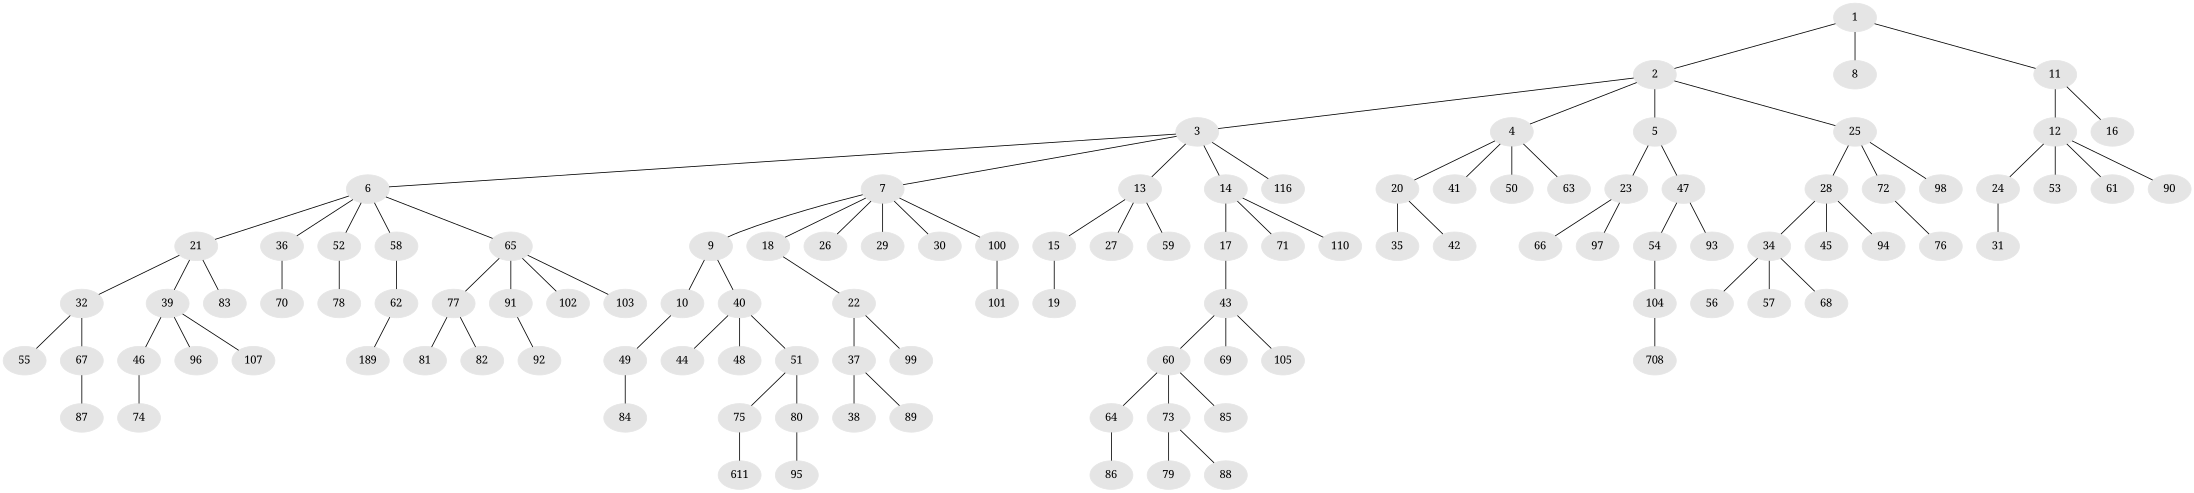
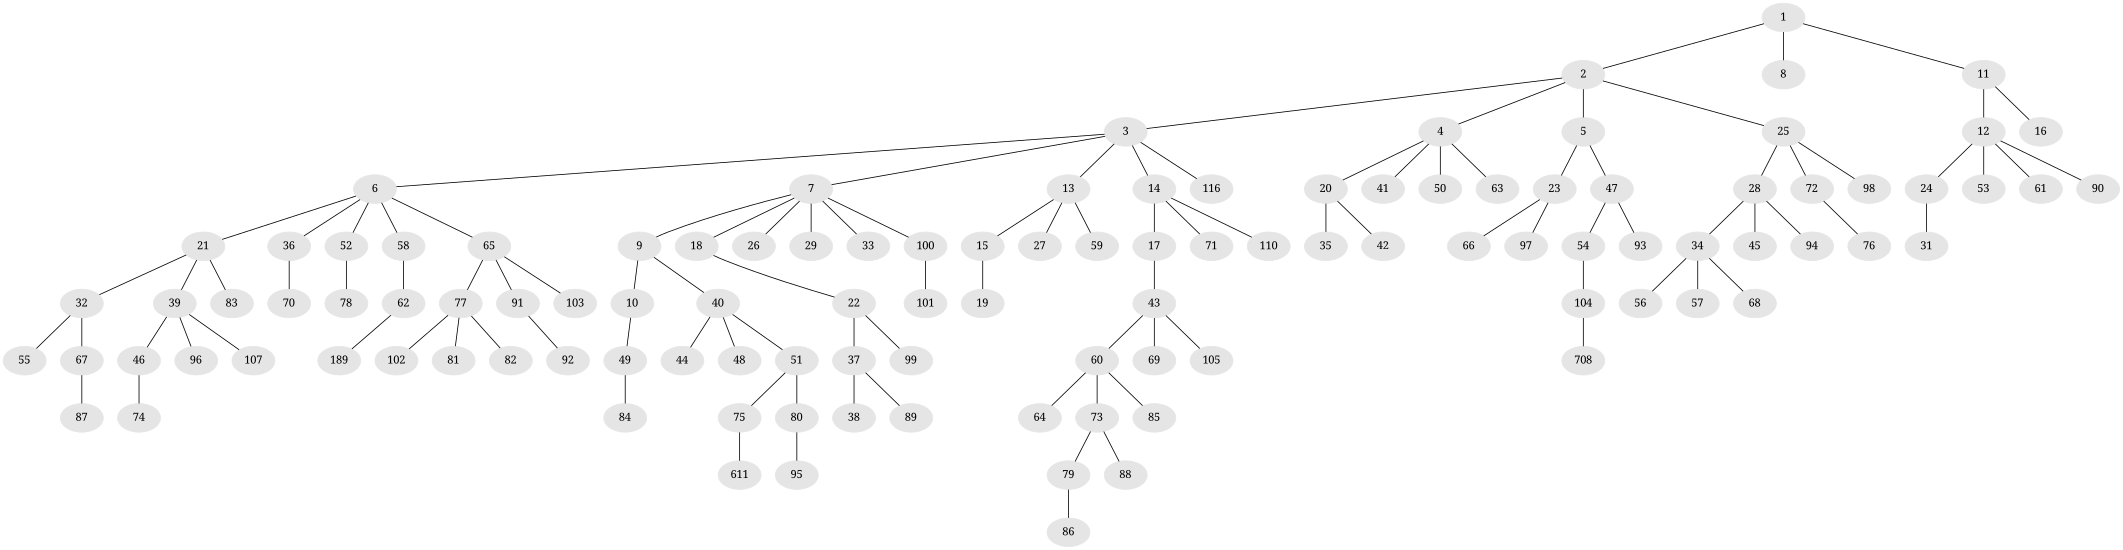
  graph {
    fontname="Noto Serif"
    node [color=gray90 fontname="Noto Serif" style=filled]
    edge [fontname="Noto Serif"]
    1
    2
    8
    11
    3
    4
    5
    25
    12
    16
    6
    7
    13
    14
    n15 [label=116]
    20
    41
    50
    63
    23
    47
    28
    72
    98
    21
    36
    52
    58
    65
    9
    18
    26
    29
-   33 [label=30]
+   33
    100
    15
    27
    59
    17
    71
    110
    35
    42
    66
    97
    54
    93
    32
    39
    83
    70
    78
    62
    77
    91
    102
    103
    10
    40
    22
    101
    49
    44
    48
    51
    84
    24
    53
    61
    90
    31
    19
    43
    60
    69
    105
    37
    99
    55
    67
    46
    96
    107
    38
    89
    34
    45
    94
    76
    56
    57
    68
    87
    74
    75
    80
    64
    73
    85
    104
    n101 [label=611]
    95
    n103 [label=708]
    n104 [label=189]
    86
    79
    88
    81
    82
    92
    1 -- 2
    1 -- 8
    1 -- 11
    2 -- 3
    2 -- 4
    2 -- 5
    2 -- 25
    11 -- 12
    11 -- 16
    3 -- 6
    3 -- 7
    3 -- 13
    3 -- 14
    3 -- n15
    4 -- 20
    4 -- 41
    4 -- 50
    4 -- 63
    5 -- 23
    5 -- 47
    25 -- 28
    25 -- 72
    25 -- 98
    12 -- 24
    12 -- 53
    12 -- 61
    12 -- 90
    6 -- 21
    6 -- 36
    6 -- 52
    6 -- 58
    6 -- 65
    7 -- 9
    7 -- 18
    7 -- 26
    7 -- 29
    7 -- 33
    7 -- 100
    13 -- 15
    13 -- 27
    13 -- 59
    14 -- 17
    14 -- 71
    14 -- 110
    20 -- 35
    20 -- 42
    23 -- 66
    23 -- 97
    47 -- 54
    47 -- 93
    28 -- 34
    28 -- 45
    28 -- 94
    72 -- 76
    21 -- 32
    21 -- 39
    21 -- 83
    36 -- 70
    52 -- 78
    58 -- 62
    65 -- 77
    65 -- 91
-   65 -- 102
+   77 -- 102
    65 -- 103
    9 -- 10
    9 -- 40
    18 -- 22
    100 -- 101
    15 -- 19
    17 -- 43
    54 -- 104
    32 -- 55
    32 -- 67
    39 -- 46
    39 -- 96
    39 -- 107
    62 -- n104
    77 -- 81
    77 -- 82
    91 -- 92
    10 -- 49
    40 -- 44
    40 -- 48
    40 -- 51
    22 -- 37
    22 -- 99
    49 -- 84
    51 -- 75
    51 -- 80
    24 -- 31
    43 -- 60
    43 -- 69
    43 -- 105
    60 -- 64
    60 -- 73
    60 -- 85
    37 -- 38
    37 -- 89
    67 -- 87
    46 -- 74
    34 -- 56
    34 -- 57
    34 -- 68
    75 -- n101
    80 -- 95
-   64 -- 86
+   79 -- 86
    73 -- 79
    73 -- 88
    104 -- n103
  }
